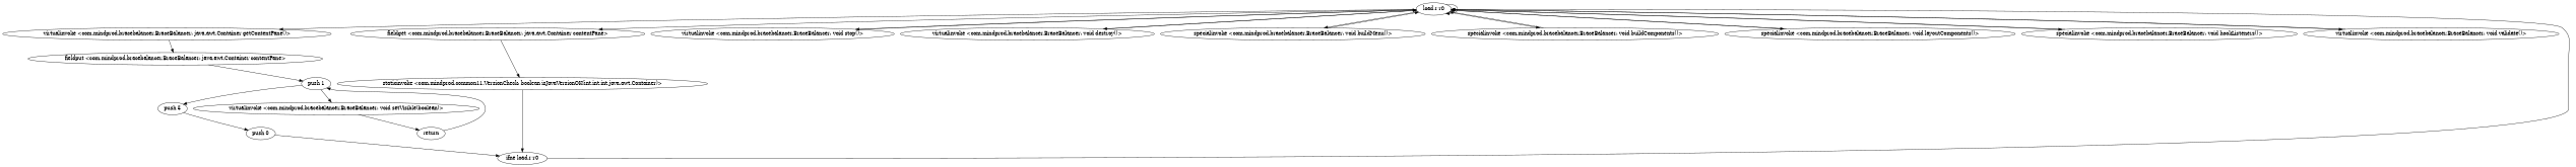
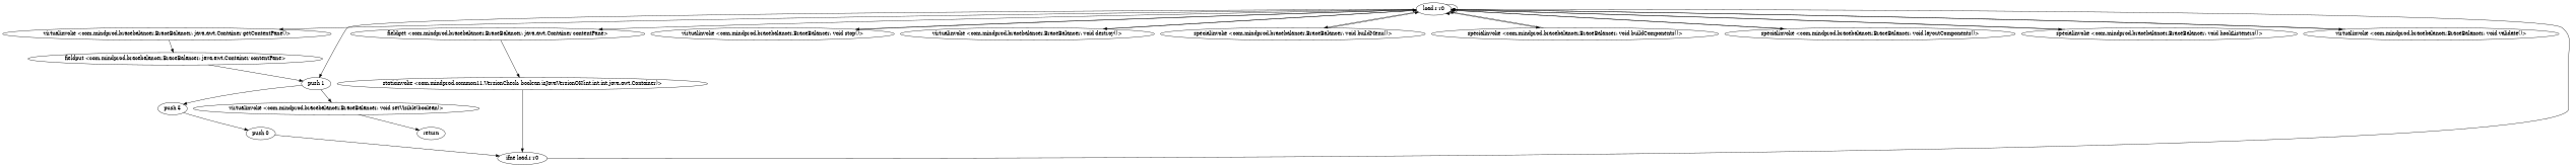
  digraph {
    "load.r r0"
    "virtualinvoke <com.mindprod.bracebalancer.BraceBalancer: java.awt.Container getContentPane()>"
    "push 1"
    "fieldget <com.mindprod.bracebalancer.BraceBalancer: java.awt.Container contentPane>"
    "virtualinvoke <com.mindprod.bracebalancer.BraceBalancer: void stop()>"
    "virtualinvoke <com.mindprod.bracebalancer.BraceBalancer: void destroy()>"
    "specialinvoke <com.mindprod.bracebalancer.BraceBalancer: void buildMenu()>"
    "specialinvoke <com.mindprod.bracebalancer.BraceBalancer: void buildComponents()>"
    "specialinvoke <com.mindprod.bracebalancer.BraceBalancer: void layoutComponents()>"
    "specialinvoke <com.mindprod.bracebalancer.BraceBalancer: void hookListeners()>"
    "virtualinvoke <com.mindprod.bracebalancer.BraceBalancer: void validate()>"
    "fieldput <com.mindprod.bracebalancer.BraceBalancer: java.awt.Container contentPane>"
    "push 5"
    "virtualinvoke <com.mindprod.bracebalancer.BraceBalancer: void setVisible(boolean)>"
    "staticinvoke <com.mindprod.common11.VersionCheck: boolean isJavaVersionOK(int,int,int,java.awt.Container)>"
    "push 0"
    return
    "ifne load.r r0"
    "load.r r0" -> "load.r r0"
    "load.r r0" -> "virtualinvoke <com.mindprod.bracebalancer.BraceBalancer: java.awt.Container getContentPane()>"
-   return -> "push 1"
+   "load.r r0" -> "push 1"
    "load.r r0" -> "fieldget <com.mindprod.bracebalancer.BraceBalancer: java.awt.Container contentPane>"
    "load.r r0" -> "virtualinvoke <com.mindprod.bracebalancer.BraceBalancer: void stop()>"
    "load.r r0" -> "virtualinvoke <com.mindprod.bracebalancer.BraceBalancer: void destroy()>"
    "load.r r0" -> "specialinvoke <com.mindprod.bracebalancer.BraceBalancer: void buildMenu()>"
    "load.r r0" -> "specialinvoke <com.mindprod.bracebalancer.BraceBalancer: void buildComponents()>"
    "load.r r0" -> "specialinvoke <com.mindprod.bracebalancer.BraceBalancer: void layoutComponents()>"
    "load.r r0" -> "specialinvoke <com.mindprod.bracebalancer.BraceBalancer: void hookListeners()>"
    "load.r r0" -> "virtualinvoke <com.mindprod.bracebalancer.BraceBalancer: void validate()>"
    "virtualinvoke <com.mindprod.bracebalancer.BraceBalancer: java.awt.Container getContentPane()>" -> "fieldput <com.mindprod.bracebalancer.BraceBalancer: java.awt.Container contentPane>"
    "push 1" -> "push 5"
    "push 1" -> "virtualinvoke <com.mindprod.bracebalancer.BraceBalancer: void setVisible(boolean)>"
    "fieldget <com.mindprod.bracebalancer.BraceBalancer: java.awt.Container contentPane>" -> "staticinvoke <com.mindprod.common11.VersionCheck: boolean isJavaVersionOK(int,int,int,java.awt.Container)>"
    "virtualinvoke <com.mindprod.bracebalancer.BraceBalancer: void stop()>" -> "load.r r0"
    "virtualinvoke <com.mindprod.bracebalancer.BraceBalancer: void destroy()>" -> "load.r r0"
    "specialinvoke <com.mindprod.bracebalancer.BraceBalancer: void buildMenu()>" -> "load.r r0"
    "specialinvoke <com.mindprod.bracebalancer.BraceBalancer: void buildComponents()>" -> "load.r r0"
    "specialinvoke <com.mindprod.bracebalancer.BraceBalancer: void layoutComponents()>" -> "load.r r0"
    "specialinvoke <com.mindprod.bracebalancer.BraceBalancer: void hookListeners()>" -> "load.r r0"
    "virtualinvoke <com.mindprod.bracebalancer.BraceBalancer: void validate()>" -> "load.r r0"
    "fieldput <com.mindprod.bracebalancer.BraceBalancer: java.awt.Container contentPane>" -> "push 1"
    "push 5" -> "push 0"
    "virtualinvoke <com.mindprod.bracebalancer.BraceBalancer: void setVisible(boolean)>" -> return
    "staticinvoke <com.mindprod.common11.VersionCheck: boolean isJavaVersionOK(int,int,int,java.awt.Container)>" -> "ifne load.r r0"
    "push 0" -> "ifne load.r r0"
    "ifne load.r r0" -> "load.r r0"
  }
